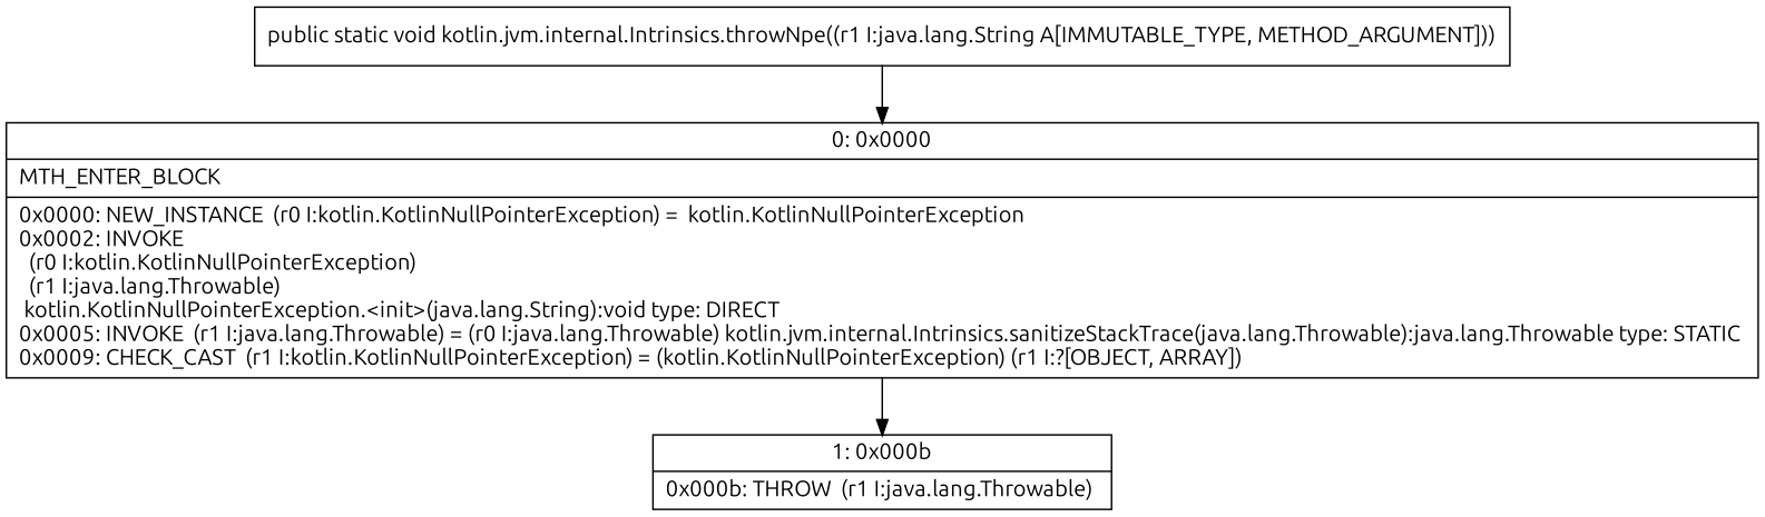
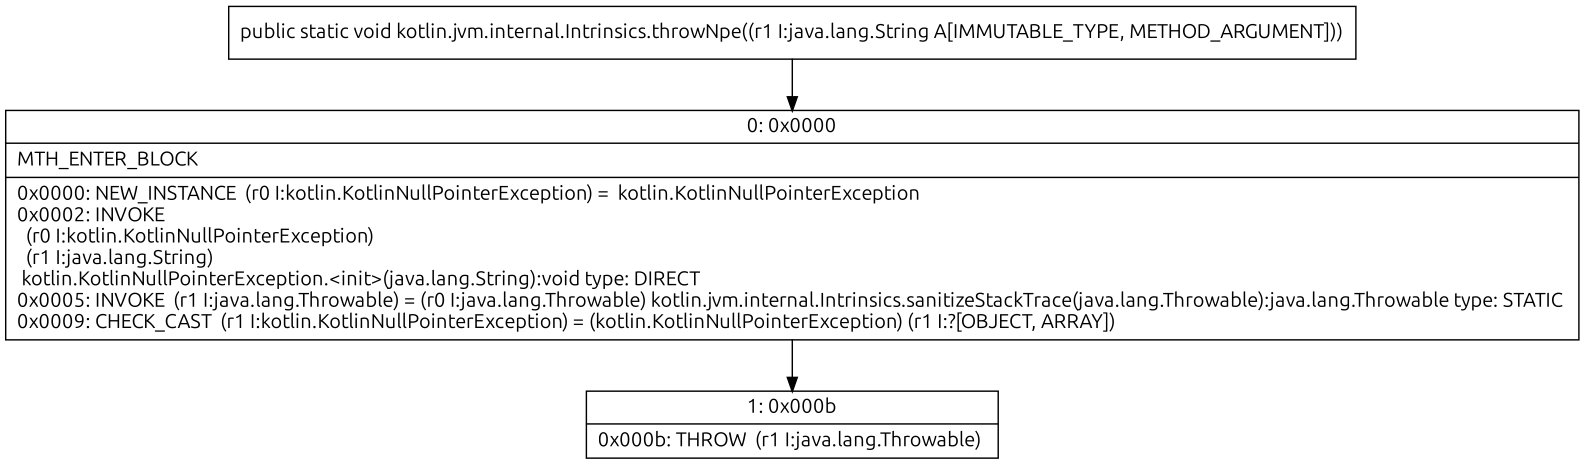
  digraph {
    fontname=Ubuntu
    node [shape=record fontname=Ubuntu]
    edge [fontname=Ubuntu]
-   n1 [label="{0\:\ 0x0000|MTH_ENTER_BLOCK\l|0x0000: NEW_INSTANCE  (r0 I:kotlin.KotlinNullPointerException) =  kotlin.KotlinNullPointerException \l0x0002: INVOKE  \l  (r0 I:kotlin.KotlinNullPointerException)\l  (r1 I:java.lang.Throwable)\l kotlin.KotlinNullPointerException.\<init\>(java.lang.String):void type: DIRECT \l0x0005: INVOKE  (r1 I:java.lang.Throwable) = (r0 I:java.lang.Throwable) kotlin.jvm.internal.Intrinsics.sanitizeStackTrace(java.lang.Throwable):java.lang.Throwable type: STATIC \l0x0009: CHECK_CAST  (r1 I:kotlin.KotlinNullPointerException) = (kotlin.KotlinNullPointerException) (r1 I:?[OBJECT, ARRAY]) \l}"]
+   n1 [label="{0\:\ 0x0000|MTH_ENTER_BLOCK\l|0x0000: NEW_INSTANCE  (r0 I:kotlin.KotlinNullPointerException) =  kotlin.KotlinNullPointerException \l0x0002: INVOKE  \l  (r0 I:kotlin.KotlinNullPointerException)\l  (r1 I:java.lang.String)\l kotlin.KotlinNullPointerException.\<init\>(java.lang.String):void type: DIRECT \l0x0005: INVOKE  (r1 I:java.lang.Throwable) = (r0 I:java.lang.Throwable) kotlin.jvm.internal.Intrinsics.sanitizeStackTrace(java.lang.Throwable):java.lang.Throwable type: STATIC \l0x0009: CHECK_CAST  (r1 I:kotlin.KotlinNullPointerException) = (kotlin.KotlinNullPointerException) (r1 I:?[OBJECT, ARRAY]) \l}"]
    n2 [label="{1\:\ 0x000b|0x000b: THROW  (r1 I:java.lang.Throwable) \l}"]
    n3 [label="{public static void kotlin.jvm.internal.Intrinsics.throwNpe((r1 I:java.lang.String A[IMMUTABLE_TYPE, METHOD_ARGUMENT])) }"]
    n1 -> n2
    n3 -> n1
  }
